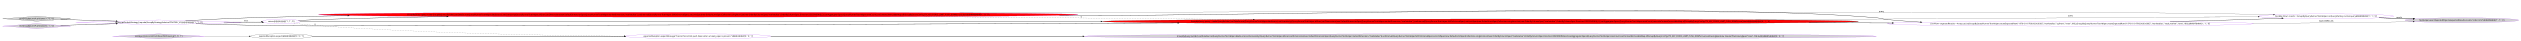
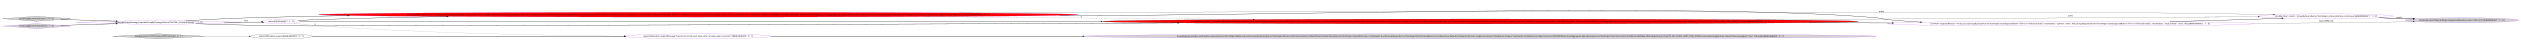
  digraph {
    fontname="Noto Sans"
    rankdir=LR
    node [color=purple fillcolor=white fontname="Noto Sans" shape=ellipse style=filled]
    edge [fontname="Noto Sans" style=bold]
    n1 [label="!config.getDefaultStrategy().equals(GroupByStrategySelector.STRATEGY_V2)@@@3@@@['1', '1', '0']" shape=diamond]
    n2 [fillcolor=red label="GroupByQuery query = new GroupByQuery.Builder().setDataSource(QueryRunnerTestHelper.dataSource).setGranularity(QueryRunnerTestHelper.allGran).setDimensions(new DefaultDimensionSpec(QueryRunnerTestHelper.marketDimension,\"marketalias\")).setInterval(QueryRunnerTestHelper.fullOnIntervalSpec).setLimitSpec(new DefaultLimitSpec(Collections.singletonList(new OrderByColumnSpec(\"marketalias\",OrderByColumnSpec.Direction.DESCENDING)),2)).setAggregatorSpecs(QueryRunnerTestHelper.rowsCount).setContext(ImmutableMap.of(GroupByQueryConfig.CTX_KEY_FORCE_LIMIT_PUSH_DOWN,true)).build()@@@6@@@['1', '0', '0']"]
    n3 [color=black fillcolor=red label="GroupByQuery query = makeQueryBuilder().setDataSource(QueryRunnerTestHelper.dataSource).setGranularity(QueryRunnerTestHelper.allGran).setDimensions(new DefaultDimensionSpec(QueryRunnerTestHelper.marketDimension,\"marketalias\")).setInterval(QueryRunnerTestHelper.fullOnIntervalSpec).setLimitSpec(new DefaultLimitSpec(Collections.singletonList(new OrderByColumnSpec(\"marketalias\",OrderByColumnSpec.Direction.DESCENDING)),2)).setAggregatorSpecs(QueryRunnerTestHelper.rowsCount).overrideContext(ImmutableMap.of(GroupByQueryConfig.CTX_KEY_FORCE_LIMIT_PUSH_DOWN,true)).build()@@@6@@@['0', '1', '0']"]
    n4 [label="return@@@4@@@['1', '1', '0']"]
    n5 [label="Iterable<Row> results = GroupByQueryRunnerTestHelper.runQuery(factory,runner,query)@@@8@@@['1', '1', '0']"]
    n6 [label="List<Row> expectedResults = Arrays.asList(GroupByQueryRunnerTestHelper.createExpectedRow(\"1970-01-01T00:00:00.000Z\",\"marketalias\",\"upfront\",\"rows\",186L),GroupByQueryRunnerTestHelper.createExpectedRow(\"1970-01-01T00:00:00.000Z\",\"marketalias\",\"total_market\",\"rows\",186L))@@@7@@@['1', '1', '0']"]
    n7 [label="expectedException.expectMessage(\"Cannot force limit push down when a having spec is present.\")@@@4@@@['0', '0', '1']"]
    n8 [fillcolor=lightgray label="TestHelper.assertExpectedObjects(expectedResults,results,\"order-limit\")@@@9@@@['1', '1', '0']"]
-   n9 [fillcolor=lightgray label="testRejectForceLimitPushDownWithHaving['0', '0', '1']" shape=diamond]
+   n9 [color=black fillcolor=lightgray label="testRejectForceLimitPushDownWithHaving['0', '0', '1']" shape=diamond]
    n10 [color=black label="expectedException.expect()@@@3@@@['0', '0', '1']"]
    n11 [fillcolor=lightgray label="GroupByQuery.builder().setDataSource(QueryRunnerTestHelper.dataSource).setGranularity(QueryRunnerTestHelper.allGran).setDimensions(new DefaultDimensionSpec(QueryRunnerTestHelper.marketDimension,\"marketalias\")).setInterval(QueryRunnerTestHelper.fullOnIntervalSpec).setLimitSpec(new DefaultLimitSpec(Collections.singletonList(new OrderByColumnSpec(\"marketalias\",OrderByColumnSpec.Direction.DESCENDING)),2)).setAggregatorSpecs(QueryRunnerTestHelper.rowsCount).setContext(ImmutableMap.of(GroupByQueryConfig.CTX_KEY_FORCE_LIMIT_PUSH_DOWN,true)).setHavingSpec(new GreaterThanHavingSpec(\"rows\",10)).build()@@@5@@@['0', '0', '1']"]
    n12 [color=black fillcolor=lightgray label="testGroupByLimitPushDown['1', '0', '0']" shape=diamond]
    n13 [fillcolor=lightgray label="testGroupByLimitPushDown['0', '1', '0']" shape=diamond]
    n1 -> n2
    n1 -> n3
    n1 -> n4
    n1 -> n4 [label=true style=dotted]
    n2 -> n3 [label=0 style=dashed]
    n2 -> n5 [label=query style=solid]
    n2 -> n6
    n3 -> n5 [label=query style=solid]
    n3 -> n6
    n4 -> n2
    n4 -> n3
    n4 -> n7 [label=0 style=dashed]
    n5 -> n8
    n5 -> n8 [label=results style=solid]
    n6 -> n5
    n6 -> n8 [label=expectedResults style=solid]
    n7 -> n11
    n9 -> n10 [style=solid]
    n10 -> n7
    n12 -> n1
    n13 -> n1
  }
